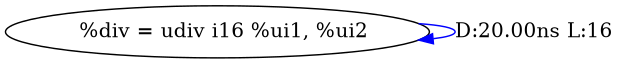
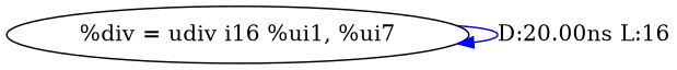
  digraph {
-   n1 [label="  %div = udiv i16 %ui1, %ui2"]
+   n1 [label="%div = udiv i16 %ui1, %ui7"]
    n1 -> n1 [color=blue label="D:20.00ns L:16"]
  }
